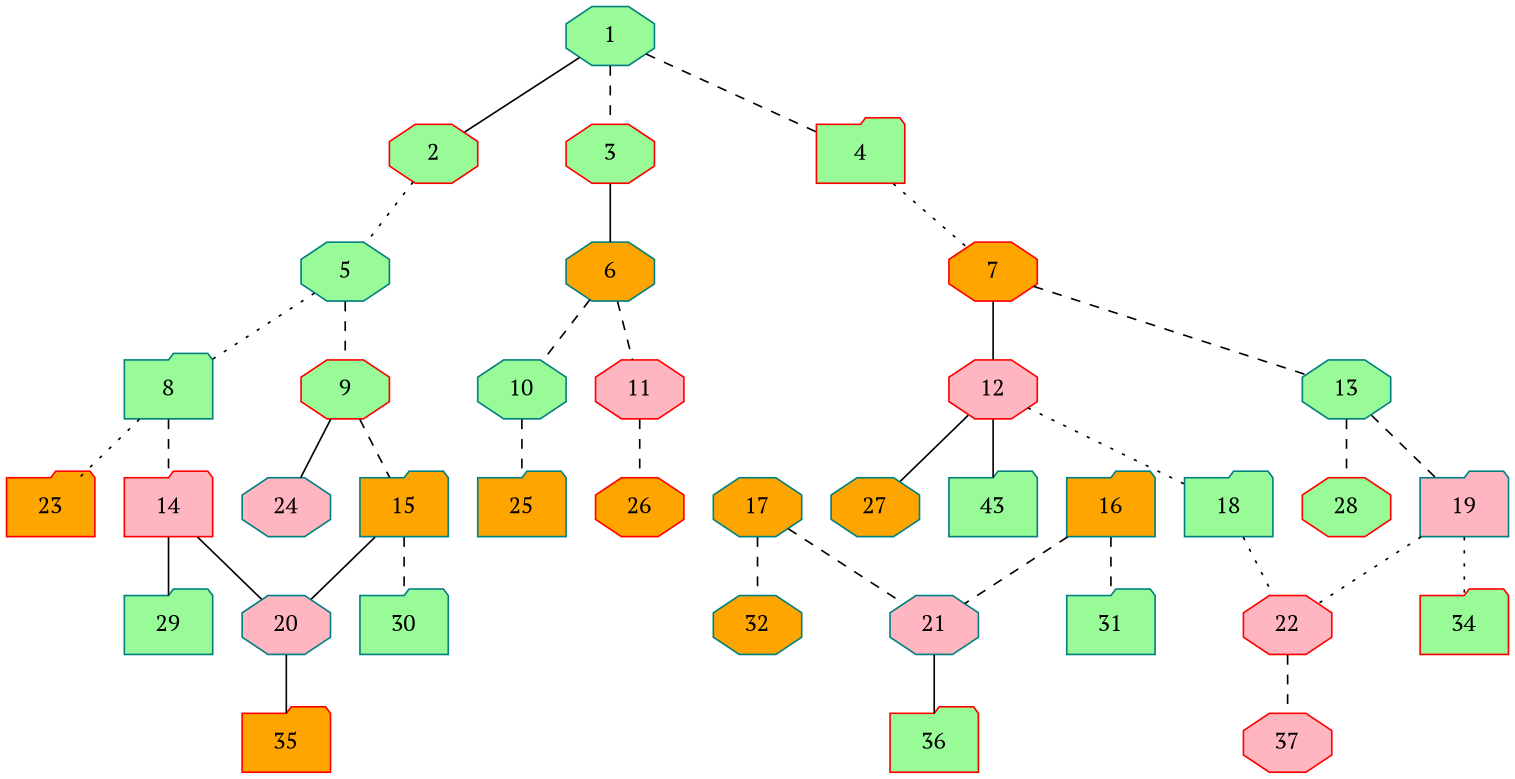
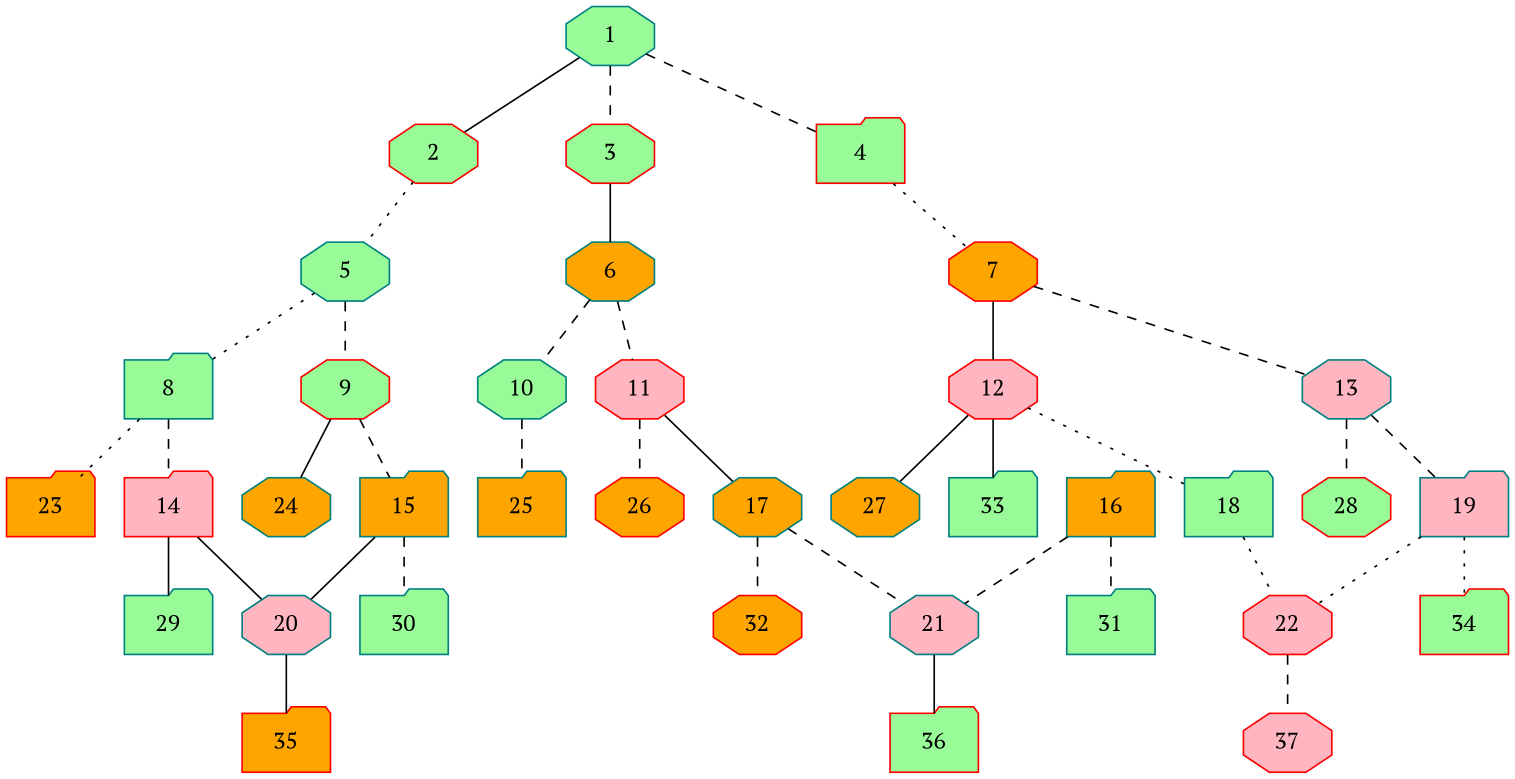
  graph {
    fontname="PT Serif"
    node [chem=C color=teal fillcolor=palegreen fontname="PT Serif" shape=octagon style=filled]
    edge [fontname="PT Serif" style=dashed valence=1]
    1 [chem=P]
    2 [chem=O color=red]
    3 [chem=O color=red]
    4 [chem=O color=red shape=folder]
    5
    6 [fillcolor=orange]
    7 [color=red fillcolor=orange]
    8 [shape=folder]
    9 [color=red]
    10
    11 [color=red fillcolor=lightpink]
    12 [color=red fillcolor=lightpink]
-   13
+   13 [fillcolor=lightpink]
    14 [color=red fillcolor=lightpink shape=folder]
    23 [chem=H color=red fillcolor=orange shape=folder]
    15 [fillcolor=orange shape=folder]
-   24 [chem=H fillcolor=lightpink]
+   24 [chem=H fillcolor=orange]
    25 [chem=H fillcolor=orange shape=folder]
    17 [fillcolor=orange]
    26 [chem=H color=red fillcolor=orange]
    18 [shape=folder]
    27 [chem=H fillcolor=orange]
-   33 [chem=H shape=folder label=43]
+   33 [chem=H shape=folder]
    19 [fillcolor=lightpink shape=folder]
    28 [chem=H color=red]
    20 [fillcolor=lightpink]
    29 [chem=H shape=folder]
    30 [chem=H shape=folder]
    16 [fillcolor=orange shape=folder]
    21 [fillcolor=lightpink]
    31 [chem=H shape=folder]
-   32 [chem=H fillcolor=orange]
+   32 [chem=H color=red fillcolor=orange]
    22 [color=red fillcolor=lightpink]
    34 [chem=H color=red shape=folder]
    35 [chem=H color=red fillcolor=orange shape=folder]
    36 [chem=H color=red shape=folder]
    37 [chem=H color=red fillcolor=lightpink]
    1 -- 2 [style=solid]
    1 -- 3
    1 -- 4
    2 -- 5 [style=dotted]
    3 -- 6 [style=solid]
    4 -- 7 [style=dotted]
    5 -- 8 [style=dotted valence=2]
    5 -- 9
    6 -- 10 [valence=2]
    6 -- 11
    7 -- 12 [style=solid valence=2]
    7 -- 13
    8 -- 14
    8 -- 23 [style=dotted]
    9 -- 15 [valence=2]
    9 -- 24 [style=solid]
    10 -- 25
+   11 -- 17 [style=solid valence=2]
    11 -- 26
    12 -- 18 [style=dotted]
    12 -- 27 [style=solid]
    12 -- 33 [style=solid]
    13 -- 19 [valence=2]
    13 -- 28
    14 -- 20 [style=solid valence=2]
    14 -- 29 [style=solid]
    15 -- 20 [style=solid]
    15 -- 30
    17 -- 21
    17 -- 32
    18 -- 22 [style=dotted valence=2]
    19 -- 22 [style=dotted]
    19 -- 34 [style=dotted]
    20 -- 35 [style=solid]
    16 -- 21 [valence=2]
    16 -- 31
    21 -- 36 [style=solid]
    22 -- 37
  }
